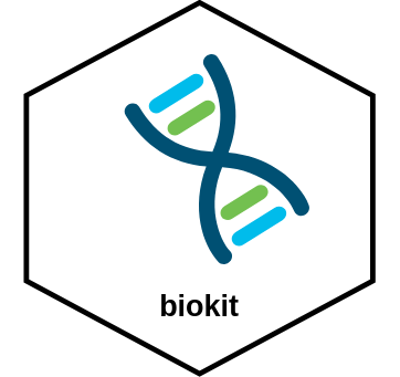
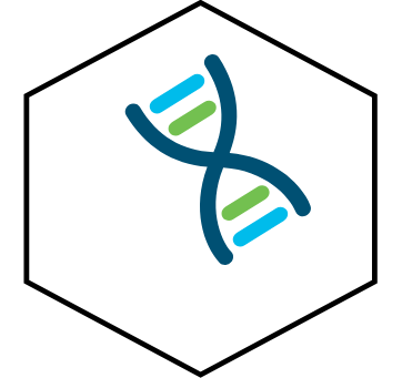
  <mxCell id="0" />
  <mxCell id="1" parent="0" />
  <mxCell id="2" value="" style="shape=hexagon;perimeter=hexagonPerimeter2;whiteSpace=wrap;html=1;fillColor=#FFFFFF;strokeColor=#000000;strokeWidth=8;rotation=90;fontColor=#000000;" vertex="1" parent="1"><mxGeometry x="20.38" y="20" width="560" height="523.12" as="geometry" /></mxCell>
  <mxCell id="3" value="" style="points=[[0.5,0.37,0],[1,0.09,0],[1,0.9,0],[0,0.08,0],[0,0.91,0],[0.5,0.61,0],[0.045,0.5,0],[0.96,0.5,0]];verticalLabelPosition=bottom;html=1;verticalAlign=top;aspect=fixed;align=center;pointerEvents=1;shape=mxgraph.cisco19.cisco_dna;fillColor=#005073;strokeColor=none;rotation=58;" vertex="1" parent="1"><mxGeometry x="183.91" y="154.15" width="283.34" height="170" as="geometry" /></mxCell>
  <mxCell id="4" value="" style="shape=image;html=1;verticalAlign=top;verticalLabelPosition=bottom;labelBackgroundColor=#ffffff;imageAspect=0;aspect=fixed;image=https://cdn3.iconfinder.com/data/icons/tools-hardwares/30/wench-2-128.png;strokeColor=#000000;strokeWidth=2;fillColor=#FFF2CC;rotation=15;" vertex="1" parent="1"><mxGeometry x="111.38" y="130" width="128" height="128" as="geometry" /></mxCell>
  <mxCell id="5" value="" style="shape=image;html=1;verticalAlign=top;verticalLabelPosition=bottom;labelBackgroundColor=#ffffff;imageAspect=0;aspect=fixed;image=https://cdn3.iconfinder.com/data/icons/tools-hardwares/36/hammer-4-128.png;strokeColor=#000000;strokeWidth=2;fillColor=#FFF2CC;rotation=-45;" vertex="1" parent="1"><mxGeometry x="381.38" y="150" width="108" height="108" as="geometry" /></mxCell>
  <mxCell id="6" value="" style="shape=image;html=1;verticalAlign=top;verticalLabelPosition=bottom;labelBackgroundColor=#ffffff;imageAspect=0;aspect=fixed;image=https://cdn4.iconfinder.com/data/icons/developer-set-3/128/edit2-128.png;strokeColor=#000000;strokeWidth=2;fillColor=#FFF2CC;rotation=-30;" vertex="1" parent="1"><mxGeometry x="151.38" y="258" width="128" height="128" as="geometry" /></mxCell>
- <mxCell id="7" value="biokit" style="text;html=1;strokeColor=none;fillColor=none;align=center;verticalAlign=middle;whiteSpace=wrap;rounded=0;fontFamily=arial;fontSize=45;fontStyle=1" vertex="1" parent="1"><mxGeometry x="190.38" y="420" width="220" height="80" as="geometry" /></mxCell>
